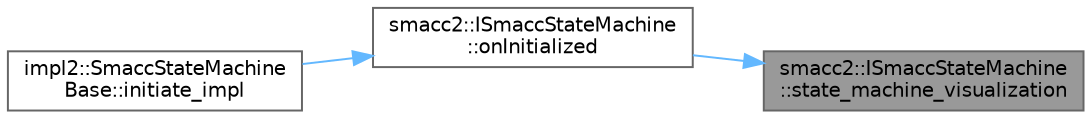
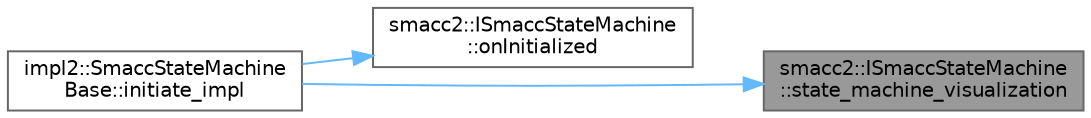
  digraph {
    rankdir=RL
    node [color=grey40 fillcolor=white fontname=Helvetica fontsize=10 shape=box style=filled]
    edge [color=steelblue1 dir=back fontname=Helvetica fontsize=10 labelfontname=Helvetica labelfontsize=10 style=solid]
    n1 [color=gray40 fillcolor=grey60 fontcolor=black height=0.2 label="smacc2::ISmaccStateMachine\l::state_machine_visualization" width=0.4]
    n2 [height=0.2 label="smacc2::ISmaccStateMachine\l::onInitialized" width=0.4]
    n3 [height=0.2 label="impl2::SmaccStateMachine\lBase::initiate_impl" width=0.4]
-   n1 -> n2
+   n1 -> n3
    n2 -> n3
  }
